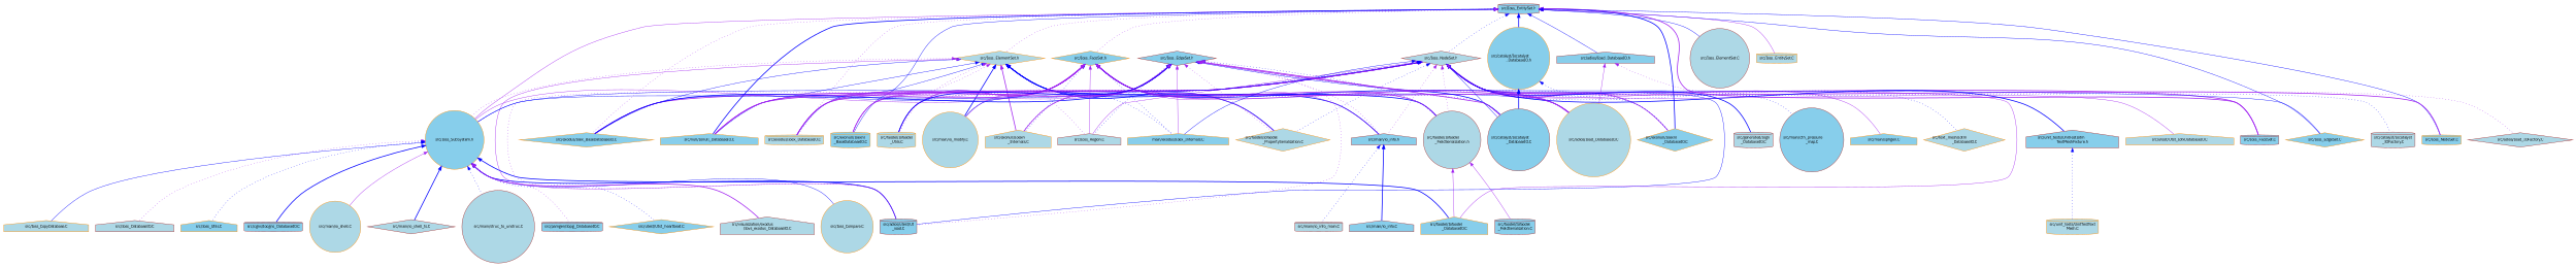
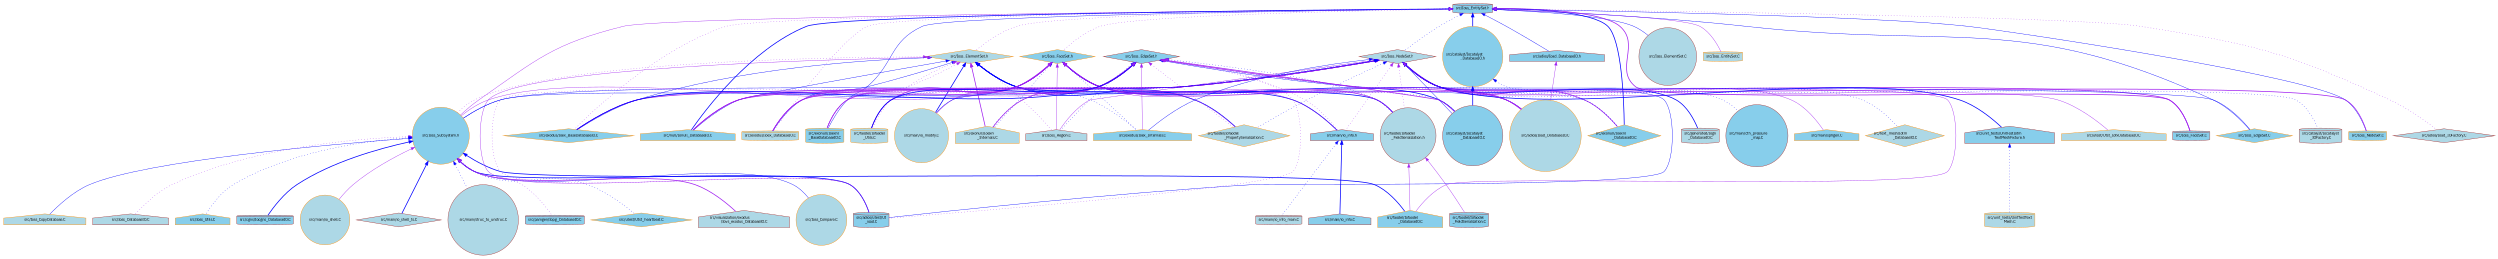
  digraph {
    fontname="IBM Plex Sans"
    node [color=darkorange fillcolor=skyblue fontname="IBM Plex Sans" fontsize=10 shape=cylinder style=filled]
    edge [color=purple dir=back fontname="IBM Plex Sans" fontsize=10 labelfontname=Helvetica labelfontsize=10 style=dotted]
    n1 [color=brown fontcolor=black height=0.2 label="src/Ioss_EntitySet.h" width=0.4]
    n2 [height=0.2 label="src/Ioss_EdgeSet.C" shape=diamond width=0.4]
    n3 [height=0.2 label="src/Ioss_SubSystem.h" shape=circle width=0.4]
    n4 [height=0.2 label="src/exodus/Ioex_BaseDatabaseIO.C" shape=diamond width=0.4]
    n5 [fillcolor=lightblue height=0.2 label="src/exodus/Ioex_DatabaseIO.C" width=0.4]
    n6 [height=0.2 label="src/exonull/Ioexnl\l_BaseDatabaseIO.C" width=0.4]
    n7 [height=0.2 label="src/exonull/Ioexnl\l_DatabaseIO.C" shape=diamond width=0.4]
    n8 [height=0.2 label="src/null/Ionull_DatabaseIO.C" shape=house width=0.4]
    n9 [color=brown fillcolor=lightblue height=0.2 label="src/Ioss_ElementSet.C" shape=circle width=0.4]
    n10 [fillcolor=lightblue height=0.2 label="src/Ioss_ElementSet.h" shape=diamond width=0.4]
    n11 [fillcolor=lightblue height=0.2 label="src/Ioss_EntitySet.C" width=0.4]
    n12 [color=brown height=0.2 label="src/Ioss_FaceSet.C" width=0.4]
    n13 [height=0.2 label="src/Ioss_FaceSet.h" shape=diamond width=0.4]
    n14 [height=0.2 label="src/Ioss_NodeSet.C" width=0.4]
    n15 [color=brown fillcolor=lightblue height=0.2 label="src/Ioss_NodeSet.h" shape=diamond width=0.4]
    n16 [color=brown height=0.2 label="src/adios/Ioad_DatabaseIO.h" shape=house width=0.4]
    n17 [height=0.2 label="src/catalyst/Iocatalyst\l_DatabaseIO.h" shape=circle width=0.4]
    n18 [color=brown height=0.2 label="src/Ioss_EdgeSet.h" shape=diamond width=0.4]
    n19 [color=brown fillcolor=lightblue height=0.2 label="src/Ioss_Region.C" shape=house width=0.4]
    n20 [color=brown height=0.2 label="src/adios/utest/Ut\l_ioad.C" width=0.4]
    n21 [fillcolor=lightblue height=0.2 label="src/adios/Ioad_DatabaseIO.C" shape=circle width=0.4]
    n22 [color=brown height=0.2 label="src/catalyst/Iocatalyst\l_DatabaseIO.C" shape=circle width=0.4]
-   n23 [height=0.2 label="main/exodus/Ioex_Internals.C" shape=house width=0.4]
+   n23 [height=0.2 label="src/exodus/Ioex_Internals.C" shape=house width=0.4]
    n24 [fillcolor=lightblue height=0.2 label="src/exonull/Ioexnl\l_Internals.C" shape=house width=0.4]
    n25 [color=brown fillcolor=lightblue height=0.2 label="src/faodel/Iofaodel\l_FieldSerialization.h" shape=circle width=0.4]
    n26 [fillcolor=lightblue height=0.2 label="src/faodel/Iofaodel\l_PropertySerialization.C" shape=diamond width=0.4]
    n27 [fillcolor=lightblue height=0.2 label="src/faodel/Iofaodel\l_Utils.C" width=0.4]
    n28 [color=brown height=0.2 label="src/main/io_info.h" shape=house width=0.4]
    n29 [fillcolor=lightblue height=0.2 label="src/main/io_modify.C" shape=circle width=0.4]
    n30 [fillcolor=lightblue height=0.2 label="src/Ioss_Compare.C" shape=circle width=0.4]
    n31 [fillcolor=lightblue height=0.2 label="src/Ioss_CopyDatabase.C" shape=house width=0.4]
    n32 [color=brown fillcolor=lightblue height=0.2 label="src/Ioss_DatabaseIO.C" shape=house width=0.4]
    n33 [height=0.2 label="src/Ioss_Utils.C" shape=house width=0.4]
    n34 [color=brown height=0.2 label="src/cgns/Iocgns_DatabaseIO.C" width=0.4]
    n35 [height=0.2 label="src/faodel/Iofaodel\l_DatabaseIO.C" shape=house width=0.4]
    n36 [fillcolor=lightblue height=0.2 label="src/main/io_shell.C" shape=circle width=0.4]
    n37 [color=brown fillcolor=lightblue height=0.2 label="src/main/io_shell_ts.C" shape=diamond width=0.4]
    n38 [color=brown fillcolor=lightblue height=0.2 label="src/main/struc_to_unstruc.C" shape=circle width=0.4]
    n39 [color=brown height=0.2 label="src/pamgen/Iopg_DatabaseIO.C" width=0.4]
    n40 [height=0.2 label="src/utest/Utst_heartbeat.C" shape=diamond width=0.4]
    n41 [color=brown fillcolor=lightblue height=0.2 label="src/visualization/exodus\l/Iovs_exodus_DatabaseIO.C" shape=house width=0.4]
    n42 [color=brown fillcolor=lightblue height=0.2 label="src/generated/Iogn\l_DatabaseIO.C" width=0.4]
    n43 [color=brown height=0.2 label="src/main/cth_pressure\l_map.C" shape=circle width=0.4]
    n44 [height=0.2 label="src/main/sphgen.C" shape=house width=0.4]
    n45 [fillcolor=lightblue height=0.2 label="src/text_mesh/Iotm\l_DatabaseIO.C" shape=diamond width=0.4]
    n46 [color=brown height=0.2 label="src/unit_tests/UnitTestIotm\lTextMeshFixture.h" shape=house width=0.4]
    n47 [fillcolor=lightblue height=0.2 label="src/utest/Utst_IofxDatabaseIO.C" shape=house width=0.4]
    n48 [color=brown fillcolor=lightblue height=0.2 label="src/adios/Ioad_IOFactory.C" shape=diamond width=0.4]
    n49 [color=brown fillcolor=lightblue height=0.2 label="src/catalyst/Iocatalyst\l_IOFactory.C" width=0.4]
    n50 [color=brown height=0.2 label="src/faodel/Iofaodel\l_FieldSerialization.C" width=0.4]
    n51 [color=brown height=0.2 label="src/main/io_info.C" shape=house width=0.4]
    n52 [color=brown fillcolor=lightblue height=0.2 label="src/main/io_info_main.C" width=0.4]
    n53 [fillcolor=lightblue height=0.2 label="src/unit_tests/UnitTestText\lMesh.C" width=0.4]
    n1 -> n2 [color=blue style=solid]
    n1 -> n3 [style=solid]
    n1 -> n4
    n1 -> n5
    n1 -> n6 [color=blue style=solid]
    n1 -> n7 [color=blue style=bold]
    n1 -> n8 [color=blue style=bold]
    n1 -> n9 [color=blue style=solid]
    n1 -> n10
    n1 -> n11 [style=solid]
    n1 -> n12 [style=bold]
    n1 -> n13
    n1 -> n14 [color=blue style=solid]
    n1 -> n15 [color=blue]
    n1 -> n16 [color=blue style=solid]
    n1 -> n17 [color=blue style=bold]
    n3 -> n20 [color=blue style=bold]
    n3 -> n30 [color=blue style=solid]
    n3 -> n31 [color=blue style=solid]
    n3 -> n32
    n3 -> n33 [color=blue]
    n3 -> n34 [color=blue style=bold]
    n3 -> n35 [color=blue style=bold]
    n3 -> n36 [style=solid]
    n3 -> n37 [color=blue style=bold]
    n3 -> n38 [color=blue]
    n3 -> n39
    n3 -> n40 [color=blue]
    n3 -> n41 [style=bold]
    n10 -> n3
    n10 -> n4 [color=blue style=solid]
    n10 -> n5 [color=blue style=solid]
    n10 -> n6
    n10 -> n8 [color=blue style=solid]
    n10 -> n19
    n10 -> n20 [style=solid]
    n10 -> n21 [color=blue style=solid]
    n10 -> n22 [color=blue]
    n10 -> n23 [color=blue]
    n10 -> n24 [style=bold]
    n10 -> n25 [color=blue style=bold]
    n10 -> n26 [color=blue style=bold]
    n10 -> n27
    n10 -> n28 [color=blue style=bold]
    n10 -> n29 [color=blue style=bold]
    n13 -> n3 [style=solid]
    n13 -> n4 [color=blue style=solid]
    n13 -> n5
    n13 -> n6 [style=bold]
    n13 -> n7 [color=blue]
    n13 -> n8 [style=bold]
    n13 -> n12 [style=bold]
    n13 -> n19 [style=solid]
    n13 -> n20
    n13 -> n21 [style=bold]
    n13 -> n22 [color=blue style=bold]
    n13 -> n23 [color=blue]
    n13 -> n24 [color=blue]
    n13 -> n25 [style=bold]
    n13 -> n26 [style=solid]
    n13 -> n27 [style=bold]
    n13 -> n28 [style=solid]
    n13 -> n29 [style=solid]
    n15 -> n3 [color=blue style=solid]
    n15 -> n4 [style=bold]
    n15 -> n5 [style=bold]
    n15 -> n6
    n15 -> n7 [style=bold]
    n15 -> n8 [style=bold]
    n15 -> n14 [style=bold]
    n15 -> n19 [style=solid]
    n15 -> n20 [color=blue style=solid]
    n15 -> n21 [style=solid]
    n15 -> n22 [color=blue style=solid]
    n15 -> n23 [color=blue style=solid]
    n15 -> n24 [color=blue]
    n15 -> n25
    n15 -> n26 [color=blue]
    n15 -> n27 [color=blue]
    n15 -> n28
    n15 -> n29 [color=blue style=solid]
    n15 -> n35 [style=solid]
    n15 -> n42 [color=blue style=bold]
    n15 -> n43 [color=blue]
    n15 -> n44 [style=solid]
    n15 -> n45 [color=blue]
    n15 -> n46 [color=blue style=bold]
    n15 -> n47 [style=solid]
    n16 -> n21 [style=solid]
-   n16 -> n48
+   n1 -> n48
    n17 -> n22 [color=blue style=bold]
    n17 -> n49 [color=blue]
    n18 -> n2 [color=blue style=solid]
    n18 -> n3 [color=blue style=solid]
    n18 -> n4 [color=blue style=bold]
    n18 -> n5 [style=bold]
    n18 -> n6 [style=solid]
    n18 -> n7 [color=blue]
    n18 -> n8 [style=solid]
    n18 -> n19 [color=blue]
    n18 -> n20
    n18 -> n21 [style=bold]
    n18 -> n22 [style=bold]
    n18 -> n23 [style=solid]
    n18 -> n24 [style=bold]
    n18 -> n25 [color=blue]
    n18 -> n26
    n18 -> n27 [color=blue style=bold]
    n18 -> n28
    n18 -> n29
    n25 -> n35 [style=solid]
    n25 -> n50 [style=solid]
    n28 -> n51 [color=blue style=bold]
    n28 -> n52 [color=blue]
    n46 -> n53 [color=blue]
  }
